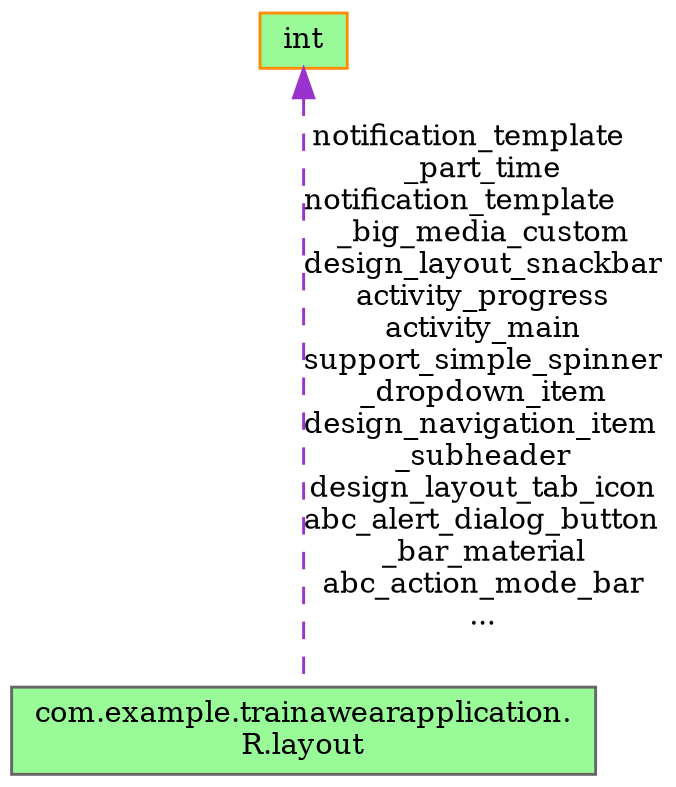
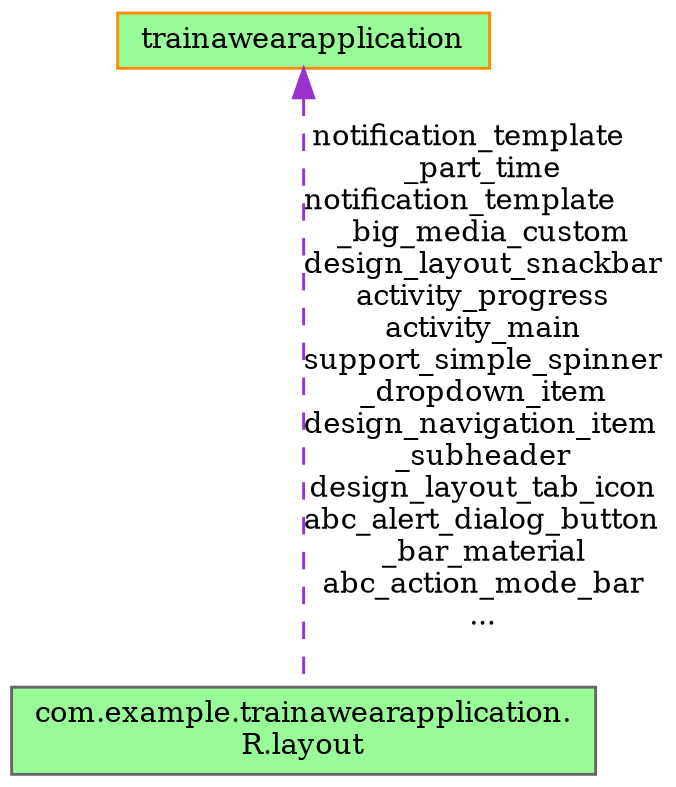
  digraph {
    fontname="DejaVu Serif"
    node [fillcolor=palegreen fontname="DejaVu Serif" fontsize=10 shape=record style=filled]
    n1 [color=gray40 fontcolor=black height=0.2 label="com.example.trainawearapplication.\lR.layout" width=0.4]
-   n2 [color=darkorange height=0.2 label=int width=0.4]
+   n2 [color=darkorange height=0.2 label=trainawearapplication width=0.4]
    n2 -> n1 [color=darkorchid3 dir=back fontname="DejaVu Serif" fontsize=10 label=" notification_template\l_part_time\nnotification_template\l_big_media_custom\ndesign_layout_snackbar\nactivity_progress\nactivity_main\nsupport_simple_spinner\l_dropdown_item\ndesign_navigation_item\l_subheader\ndesign_layout_tab_icon\nabc_alert_dialog_button\l_bar_material\nabc_action_mode_bar\n..." labelfontname=Helvetica labelfontsize=10 style=dashed]
  }
